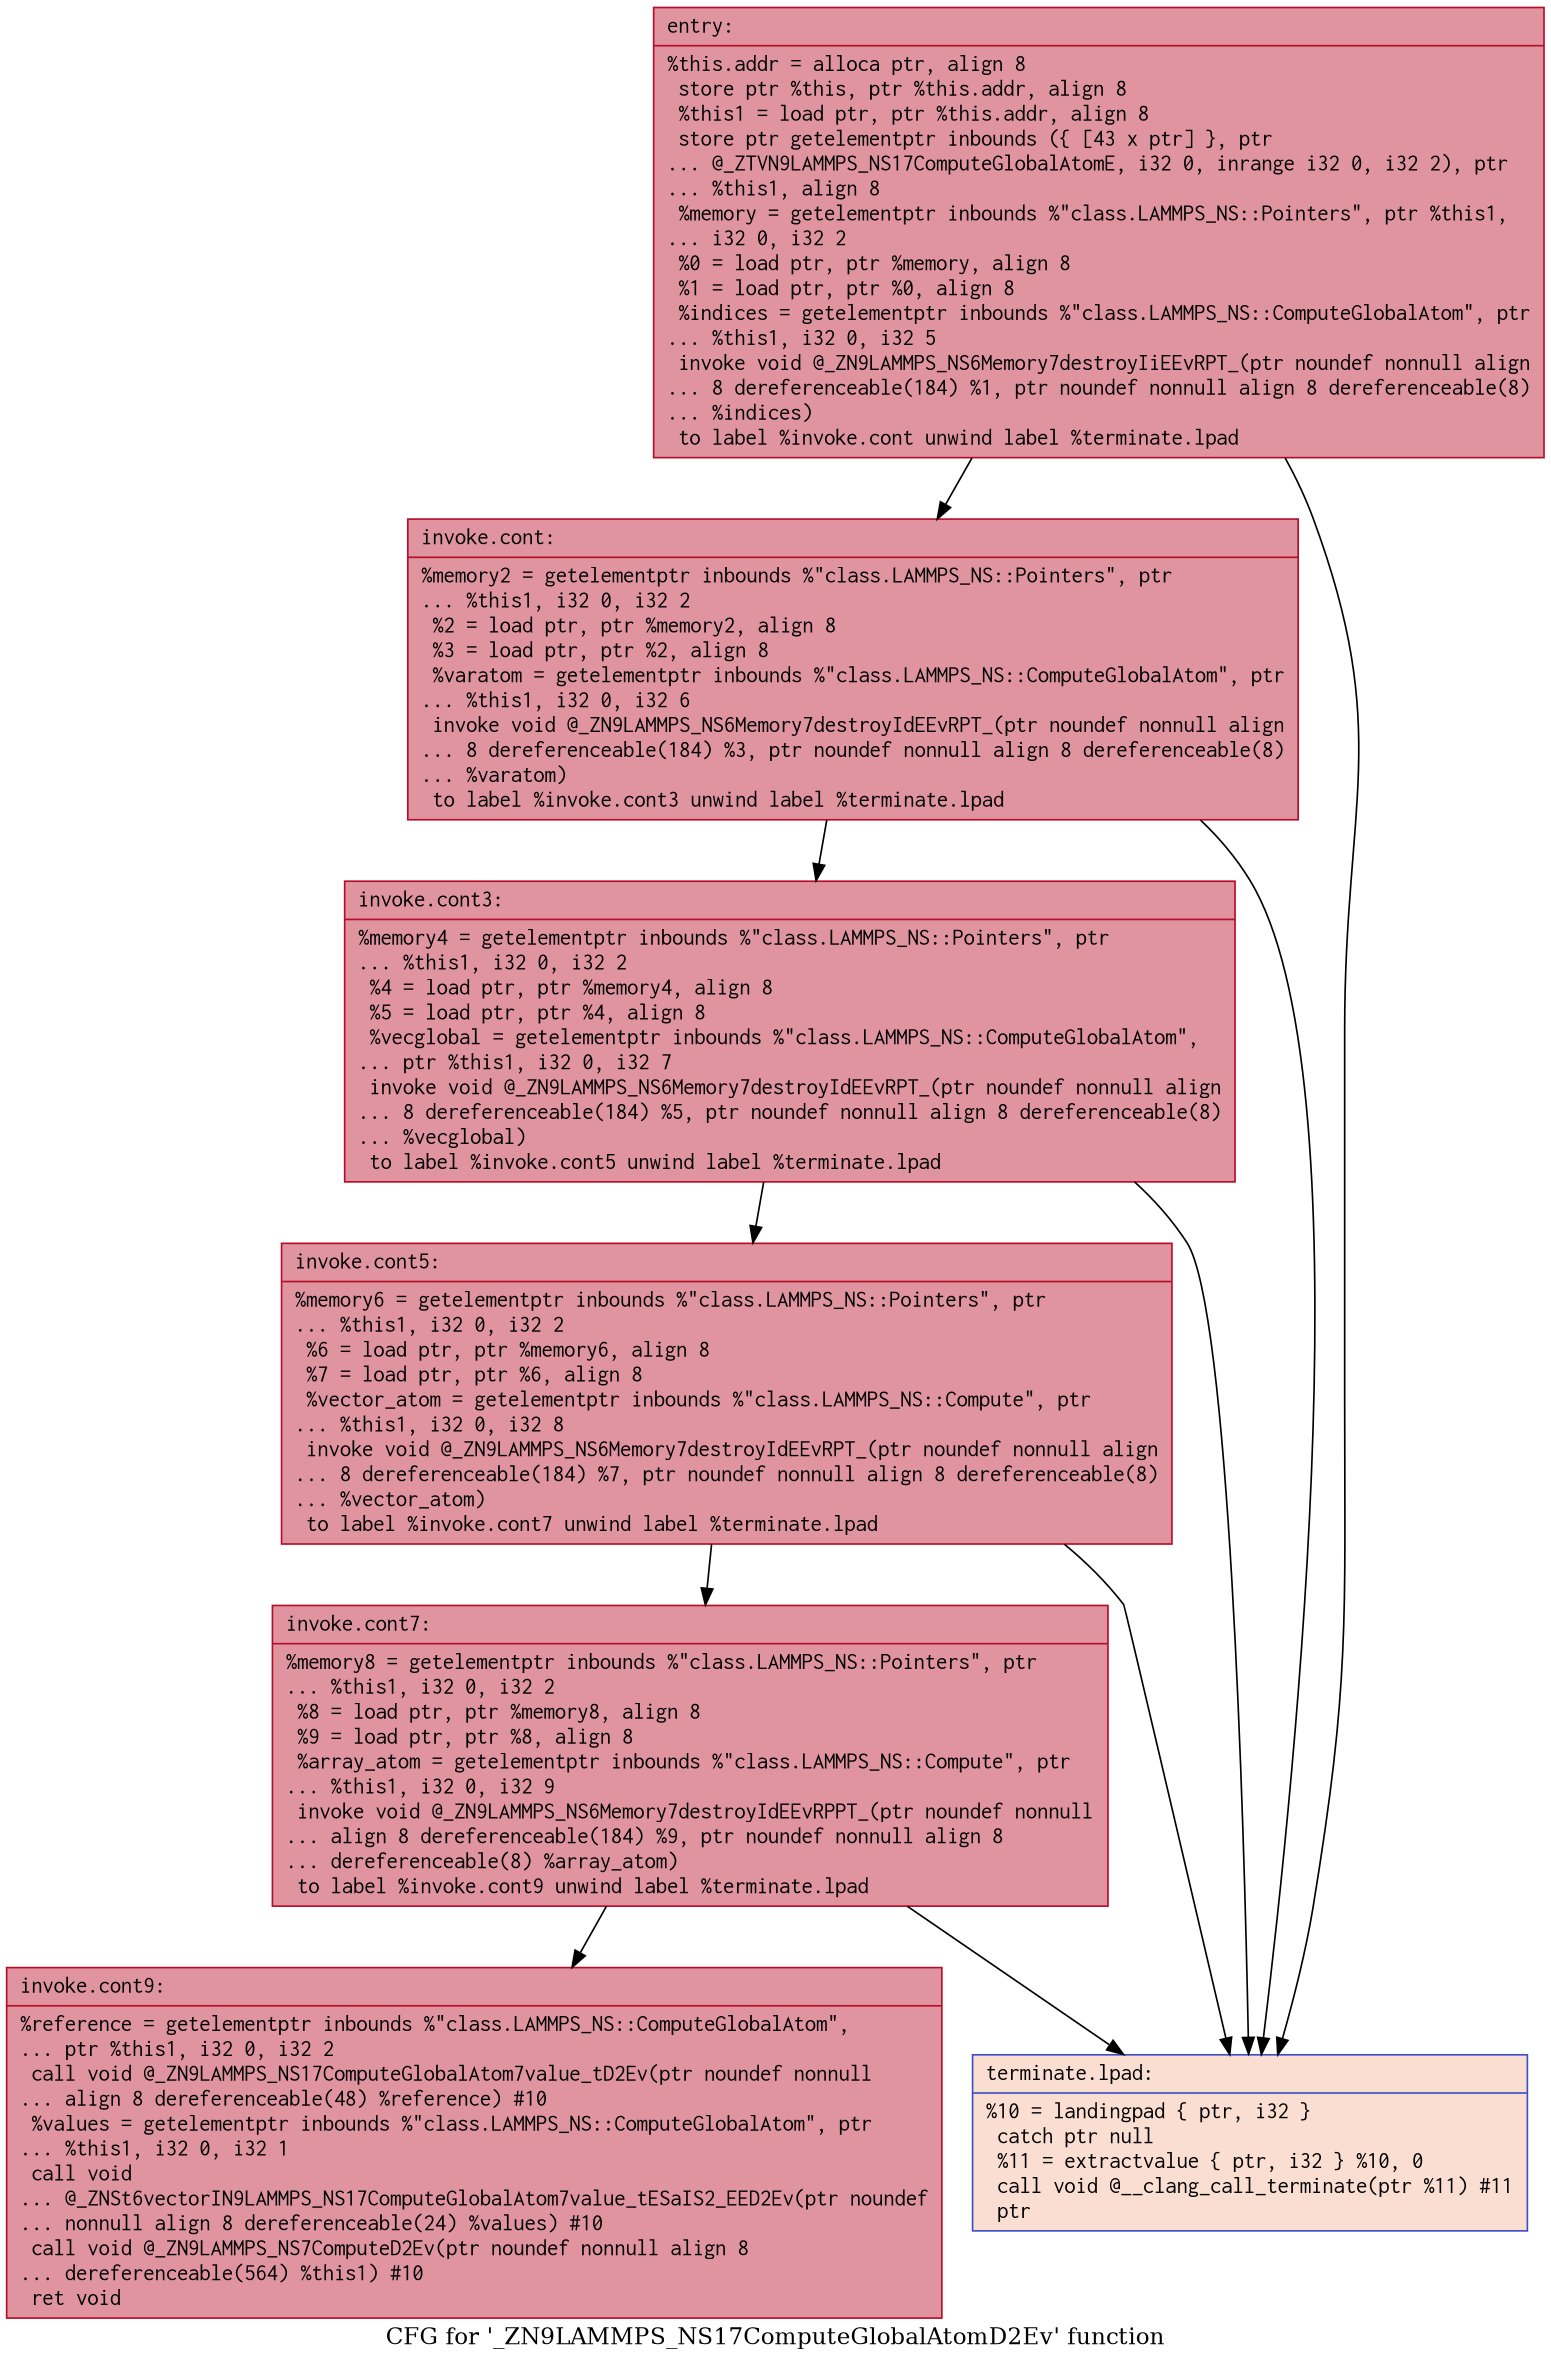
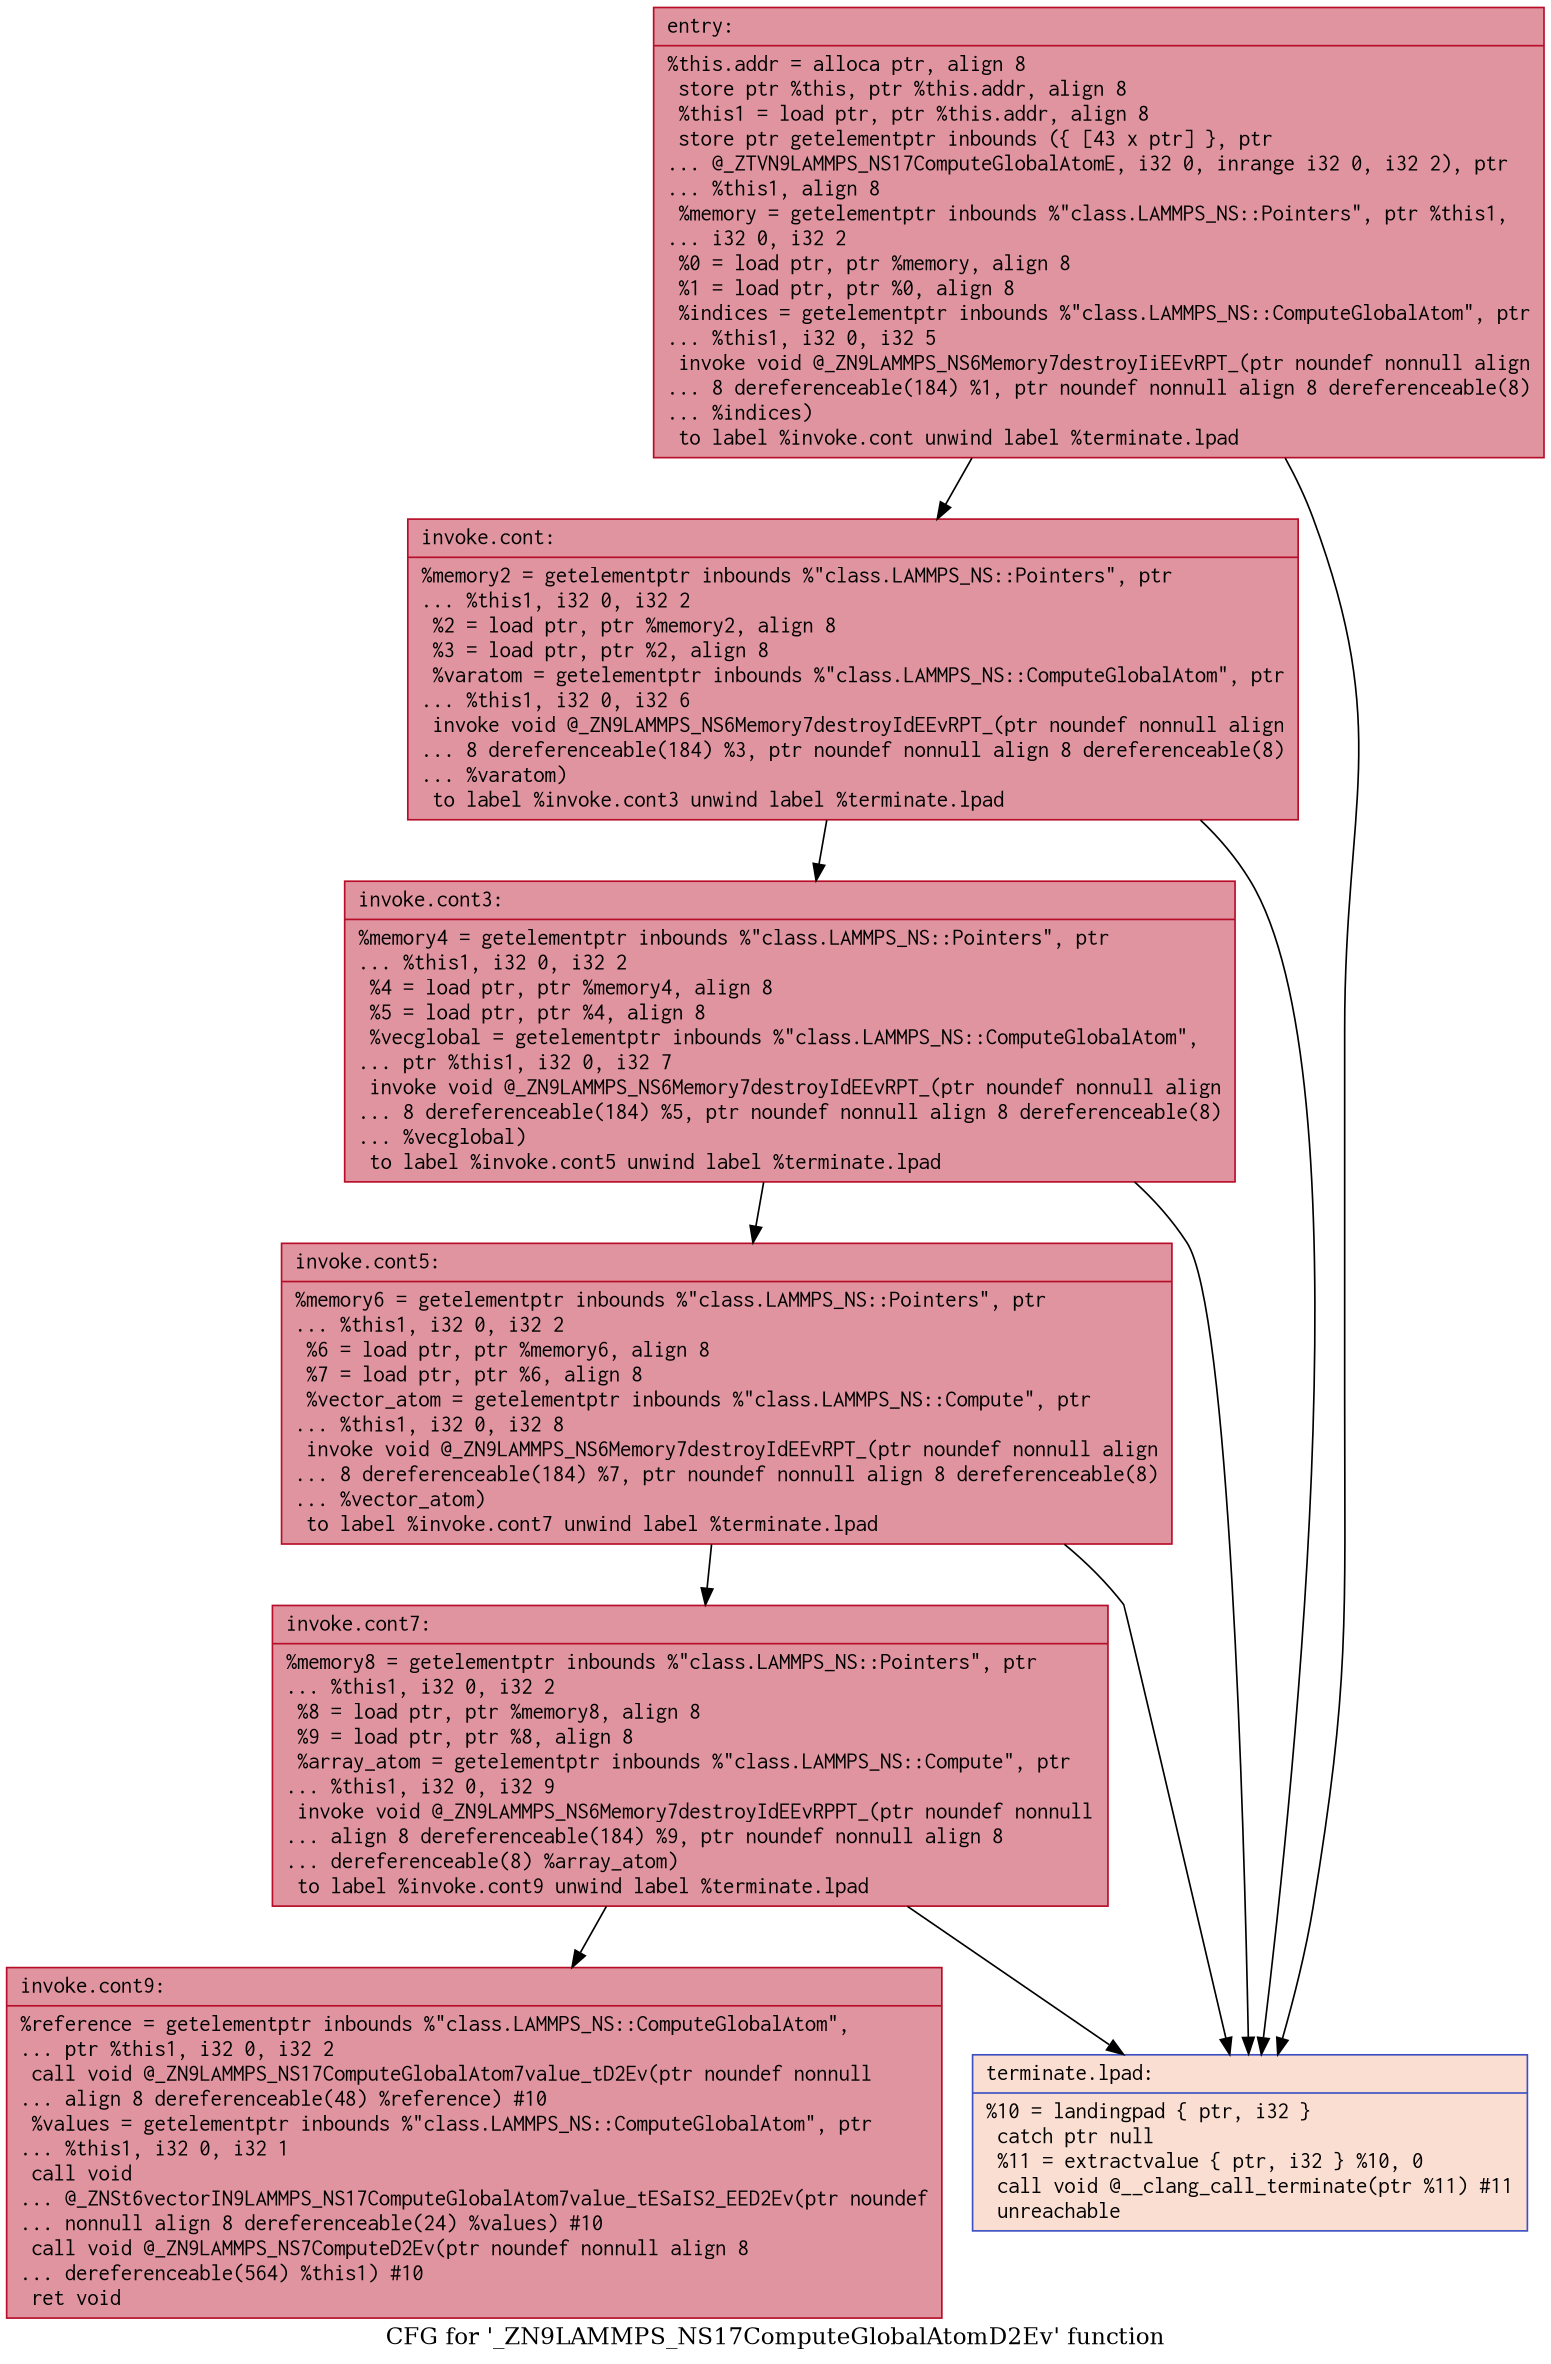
  digraph {
    label="CFG for '_ZN9LAMMPS_NS17ComputeGlobalAtomD2Ev' function"
    node [color="#b70d28ff" fillcolor="#b70d2870" fontname=Courier shape=record style=filled]
    n1 [label="{entry:\l|  %this.addr = alloca ptr, align 8\l  store ptr %this, ptr %this.addr, align 8\l  %this1 = load ptr, ptr %this.addr, align 8\l  store ptr getelementptr inbounds (\{ [43 x ptr] \}, ptr\l... @_ZTVN9LAMMPS_NS17ComputeGlobalAtomE, i32 0, inrange i32 0, i32 2), ptr\l... %this1, align 8\l  %memory = getelementptr inbounds %\"class.LAMMPS_NS::Pointers\", ptr %this1,\l... i32 0, i32 2\l  %0 = load ptr, ptr %memory, align 8\l  %1 = load ptr, ptr %0, align 8\l  %indices = getelementptr inbounds %\"class.LAMMPS_NS::ComputeGlobalAtom\", ptr\l... %this1, i32 0, i32 5\l  invoke void @_ZN9LAMMPS_NS6Memory7destroyIiEEvRPT_(ptr noundef nonnull align\l... 8 dereferenceable(184) %1, ptr noundef nonnull align 8 dereferenceable(8)\l... %indices)\l          to label %invoke.cont unwind label %terminate.lpad\l}"]
    n2 [label="{invoke.cont:\l|  %memory2 = getelementptr inbounds %\"class.LAMMPS_NS::Pointers\", ptr\l... %this1, i32 0, i32 2\l  %2 = load ptr, ptr %memory2, align 8\l  %3 = load ptr, ptr %2, align 8\l  %varatom = getelementptr inbounds %\"class.LAMMPS_NS::ComputeGlobalAtom\", ptr\l... %this1, i32 0, i32 6\l  invoke void @_ZN9LAMMPS_NS6Memory7destroyIdEEvRPT_(ptr noundef nonnull align\l... 8 dereferenceable(184) %3, ptr noundef nonnull align 8 dereferenceable(8)\l... %varatom)\l          to label %invoke.cont3 unwind label %terminate.lpad\l}"]
-   n3 [color="#3d50c3ff" fillcolor="#f7b59970" label="{terminate.lpad:\l|  %10 = landingpad \{ ptr, i32 \}\l          catch ptr null\l  %11 = extractvalue \{ ptr, i32 \} %10, 0\l  call void @__clang_call_terminate(ptr %11) #11\l  ptr\l}"]
+   n3 [color="#3d50c3ff" fillcolor="#f7b59970" label="{terminate.lpad:\l|  %10 = landingpad \{ ptr, i32 \}\l          catch ptr null\l  %11 = extractvalue \{ ptr, i32 \} %10, 0\l  call void @__clang_call_terminate(ptr %11) #11\l  unreachable\l}"]
    n4 [label="{invoke.cont3:\l|  %memory4 = getelementptr inbounds %\"class.LAMMPS_NS::Pointers\", ptr\l... %this1, i32 0, i32 2\l  %4 = load ptr, ptr %memory4, align 8\l  %5 = load ptr, ptr %4, align 8\l  %vecglobal = getelementptr inbounds %\"class.LAMMPS_NS::ComputeGlobalAtom\",\l... ptr %this1, i32 0, i32 7\l  invoke void @_ZN9LAMMPS_NS6Memory7destroyIdEEvRPT_(ptr noundef nonnull align\l... 8 dereferenceable(184) %5, ptr noundef nonnull align 8 dereferenceable(8)\l... %vecglobal)\l          to label %invoke.cont5 unwind label %terminate.lpad\l}"]
    n5 [label="{invoke.cont5:\l|  %memory6 = getelementptr inbounds %\"class.LAMMPS_NS::Pointers\", ptr\l... %this1, i32 0, i32 2\l  %6 = load ptr, ptr %memory6, align 8\l  %7 = load ptr, ptr %6, align 8\l  %vector_atom = getelementptr inbounds %\"class.LAMMPS_NS::Compute\", ptr\l... %this1, i32 0, i32 8\l  invoke void @_ZN9LAMMPS_NS6Memory7destroyIdEEvRPT_(ptr noundef nonnull align\l... 8 dereferenceable(184) %7, ptr noundef nonnull align 8 dereferenceable(8)\l... %vector_atom)\l          to label %invoke.cont7 unwind label %terminate.lpad\l}"]
    n6 [label="{invoke.cont7:\l|  %memory8 = getelementptr inbounds %\"class.LAMMPS_NS::Pointers\", ptr\l... %this1, i32 0, i32 2\l  %8 = load ptr, ptr %memory8, align 8\l  %9 = load ptr, ptr %8, align 8\l  %array_atom = getelementptr inbounds %\"class.LAMMPS_NS::Compute\", ptr\l... %this1, i32 0, i32 9\l  invoke void @_ZN9LAMMPS_NS6Memory7destroyIdEEvRPPT_(ptr noundef nonnull\l... align 8 dereferenceable(184) %9, ptr noundef nonnull align 8\l... dereferenceable(8) %array_atom)\l          to label %invoke.cont9 unwind label %terminate.lpad\l}"]
    n7 [label="{invoke.cont9:\l|  %reference = getelementptr inbounds %\"class.LAMMPS_NS::ComputeGlobalAtom\",\l... ptr %this1, i32 0, i32 2\l  call void @_ZN9LAMMPS_NS17ComputeGlobalAtom7value_tD2Ev(ptr noundef nonnull\l... align 8 dereferenceable(48) %reference) #10\l  %values = getelementptr inbounds %\"class.LAMMPS_NS::ComputeGlobalAtom\", ptr\l... %this1, i32 0, i32 1\l  call void\l... @_ZNSt6vectorIN9LAMMPS_NS17ComputeGlobalAtom7value_tESaIS2_EED2Ev(ptr noundef\l... nonnull align 8 dereferenceable(24) %values) #10\l  call void @_ZN9LAMMPS_NS7ComputeD2Ev(ptr noundef nonnull align 8\l... dereferenceable(564) %this1) #10\l  ret void\l}"]
    n1 -> n2
    n1 -> n3
    n2 -> n3
    n2 -> n4
    n4 -> n3
    n4 -> n5
    n5 -> n3
    n5 -> n6
    n6 -> n3
    n6 -> n7
  }
